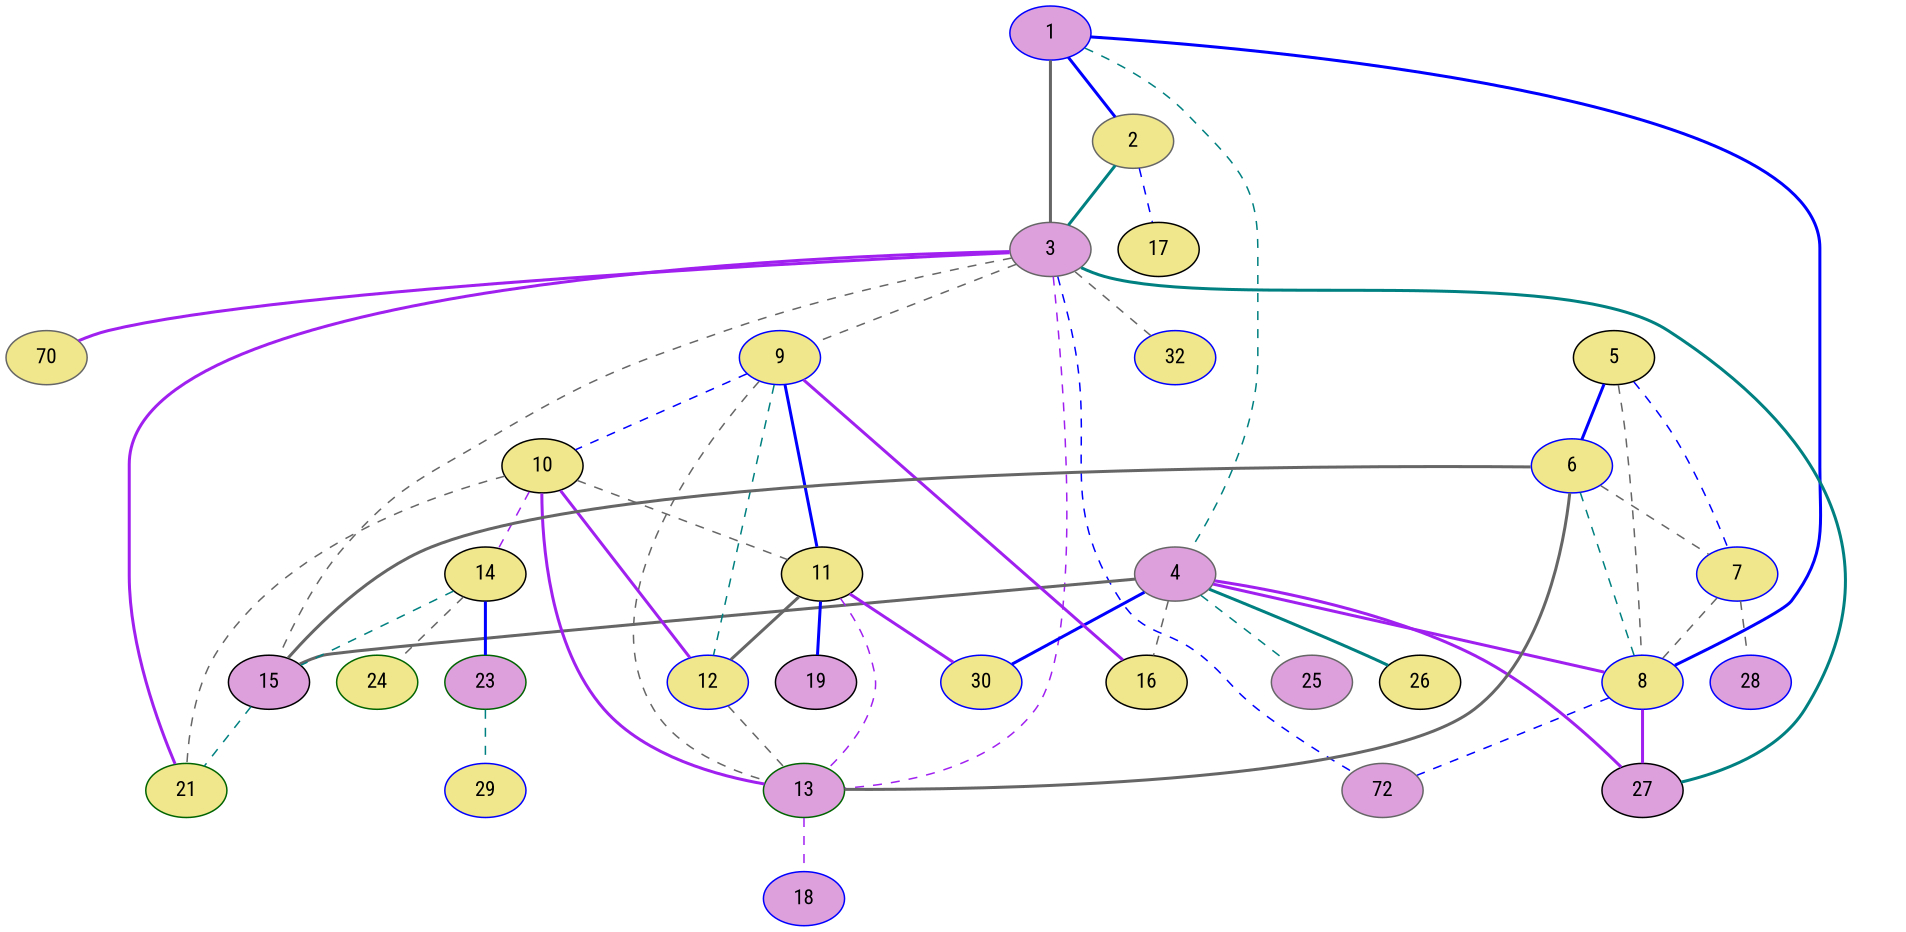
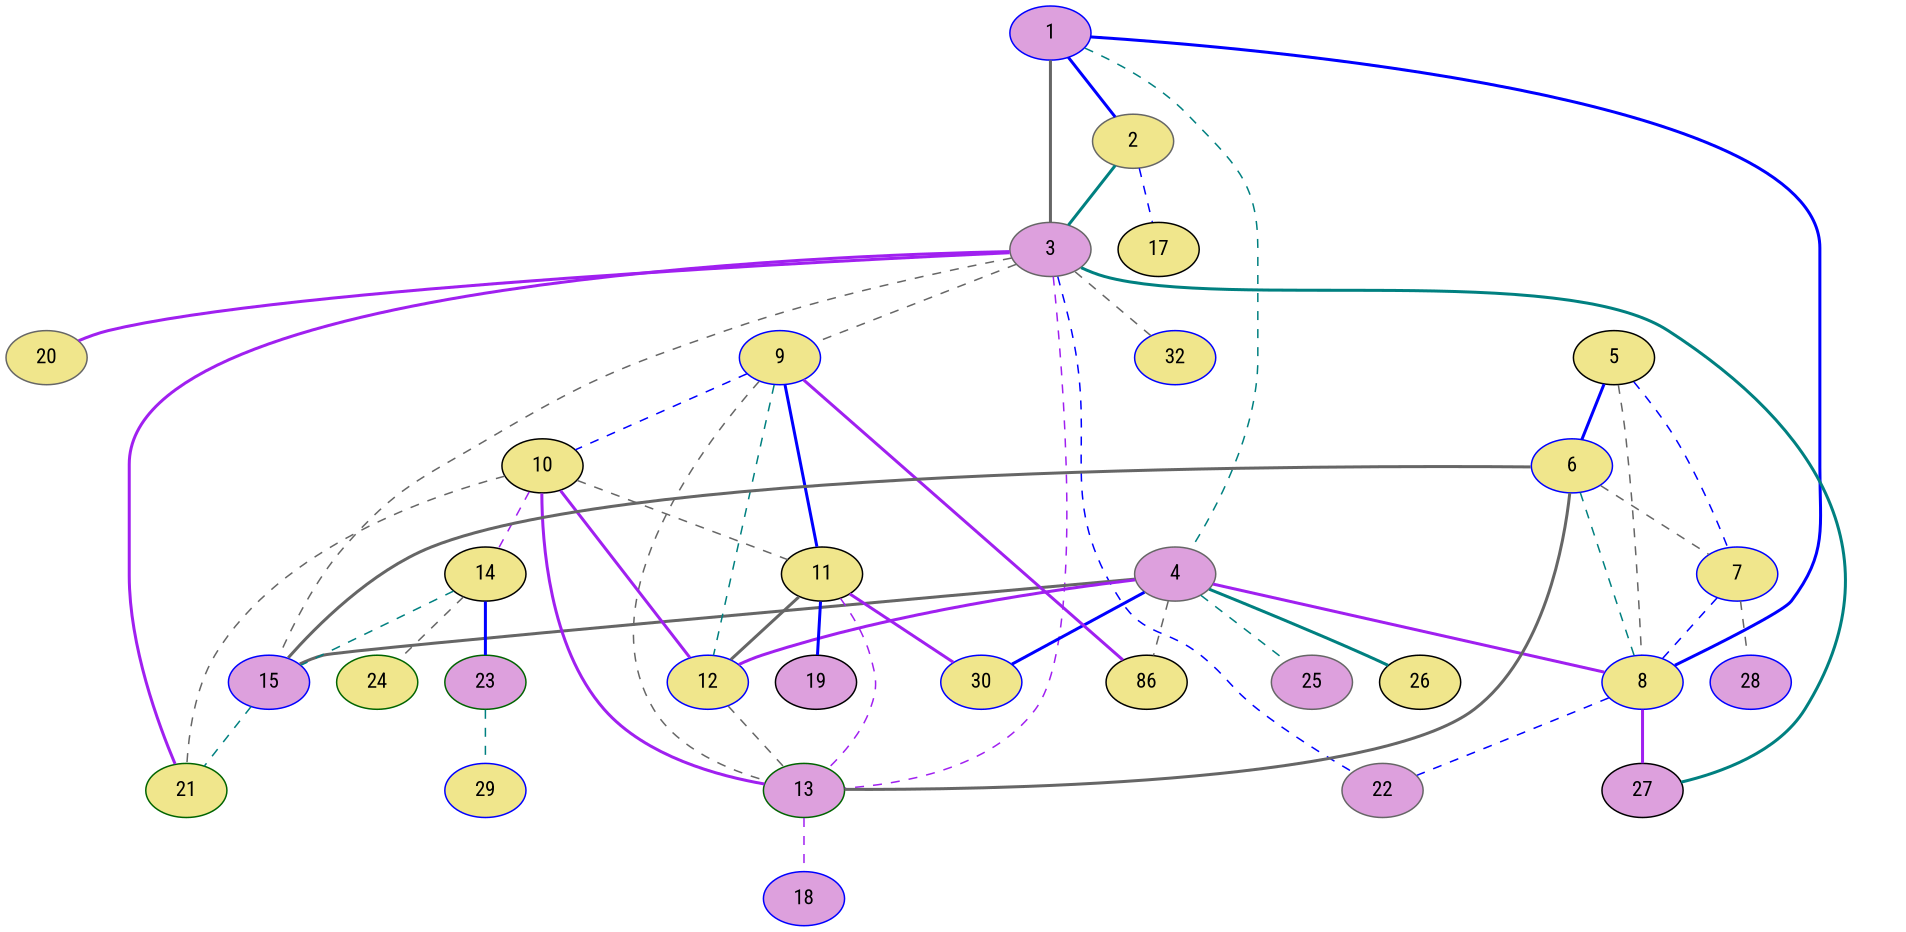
  graph {
    fontname="Roboto Condensed"
    node [color=blue fillcolor=khaki fontname="Roboto Condensed" style=filled]
    edge [color=gray40 fontname="Roboto Condensed" style=dashed weight=1.0]
    1 [fillcolor=plum]
    2 [color=gray40]
    3 [color=gray40 fillcolor=plum]
    4 [color=gray40 fillcolor=plum]
    8
    17 [color=black]
    9
    13 [color=darkgreen fillcolor=plum]
-   15 [color=black fillcolor=plum]
-   20 [color=gray40 label=70]
+   15 [fillcolor=plum]
+   20 [color=gray40]
    21 [color=darkgreen]
-   22 [color=gray40 fillcolor=plum label=72]
+   22 [color=gray40 fillcolor=plum]
    27 [color=black fillcolor=plum]
    32
    12
-   16 [color=black]
+   16 [color=black label=86]
    25 [color=gray40 fillcolor=plum]
    26 [color=black]
    30
    10 [color=black]
    11 [color=black]
    18 [fillcolor=plum]
    5 [color=black]
    6
    7
    28 [fillcolor=plum]
    14 [color=black]
    19 [color=black fillcolor=plum]
    23 [color=darkgreen fillcolor=plum]
    24 [color=darkgreen]
    29
    1 -- 2 [color=blue style=bold]
    1 -- 3 [style=bold weight=6.0]
    1 -- 4 [color=teal]
    1 -- 8 [color=blue style=bold]
    2 -- 3 [color=teal style=bold weight=3.0]
    2 -- 17 [color=blue]
    3 -- 9
    3 -- 13 [color=purple]
    3 -- 15
    3 -- 20 [color=purple style=bold]
    3 -- 21 [color=purple style=bold]
    3 -- 22 [color=blue]
    3 -- 27 [color=teal style=bold]
    3 -- 32
    4 -- 8 [color=purple style=bold]
    4 -- 15 [style=bold weight=2.0]
-   4 -- 27 [color=purple style=bold]
+   4 -- 12 [color=purple style=bold]
    4 -- 16 [weight=6.0]
    4 -- 25 [color=teal]
    4 -- 26 [color=teal style=bold]
    4 -- 30 [color=blue style=bold]
    8 -- 22 [color=blue]
    8 -- 27 [color=purple style=bold]
    9 -- 13
    9 -- 12 [color=teal]
    9 -- 16 [color=purple style=bold]
    9 -- 10 [color=blue]
    9 -- 11 [color=blue style=bold]
    13 -- 18 [color=purple]
    15 -- 21 [color=teal]
    12 -- 13
    10 -- 13 [color=purple style=bold]
    10 -- 21
    10 -- 12 [color=purple style=bold]
    10 -- 11
    10 -- 14 [color=purple]
    11 -- 13 [color=purple]
    11 -- 12 [style=bold]
    11 -- 30 [color=purple style=bold]
    11 -- 19 [color=blue style=bold]
    5 -- 8
    5 -- 6 [color=blue style=bold weight=2.0]
    5 -- 7 [color=blue]
    6 -- 8 [color=teal weight=2.0]
    6 -- 13 [style=bold]
    6 -- 15 [style=bold]
    6 -- 7 [weight=2.0]
-   7 -- 8
+   7 -- 8 [color=blue]
    7 -- 28
    14 -- 15 [color=teal weight=4.0]
    14 -- 23 [color=blue style=bold weight=5.0]
    14 -- 24
    23 -- 29 [color=teal]
  }
